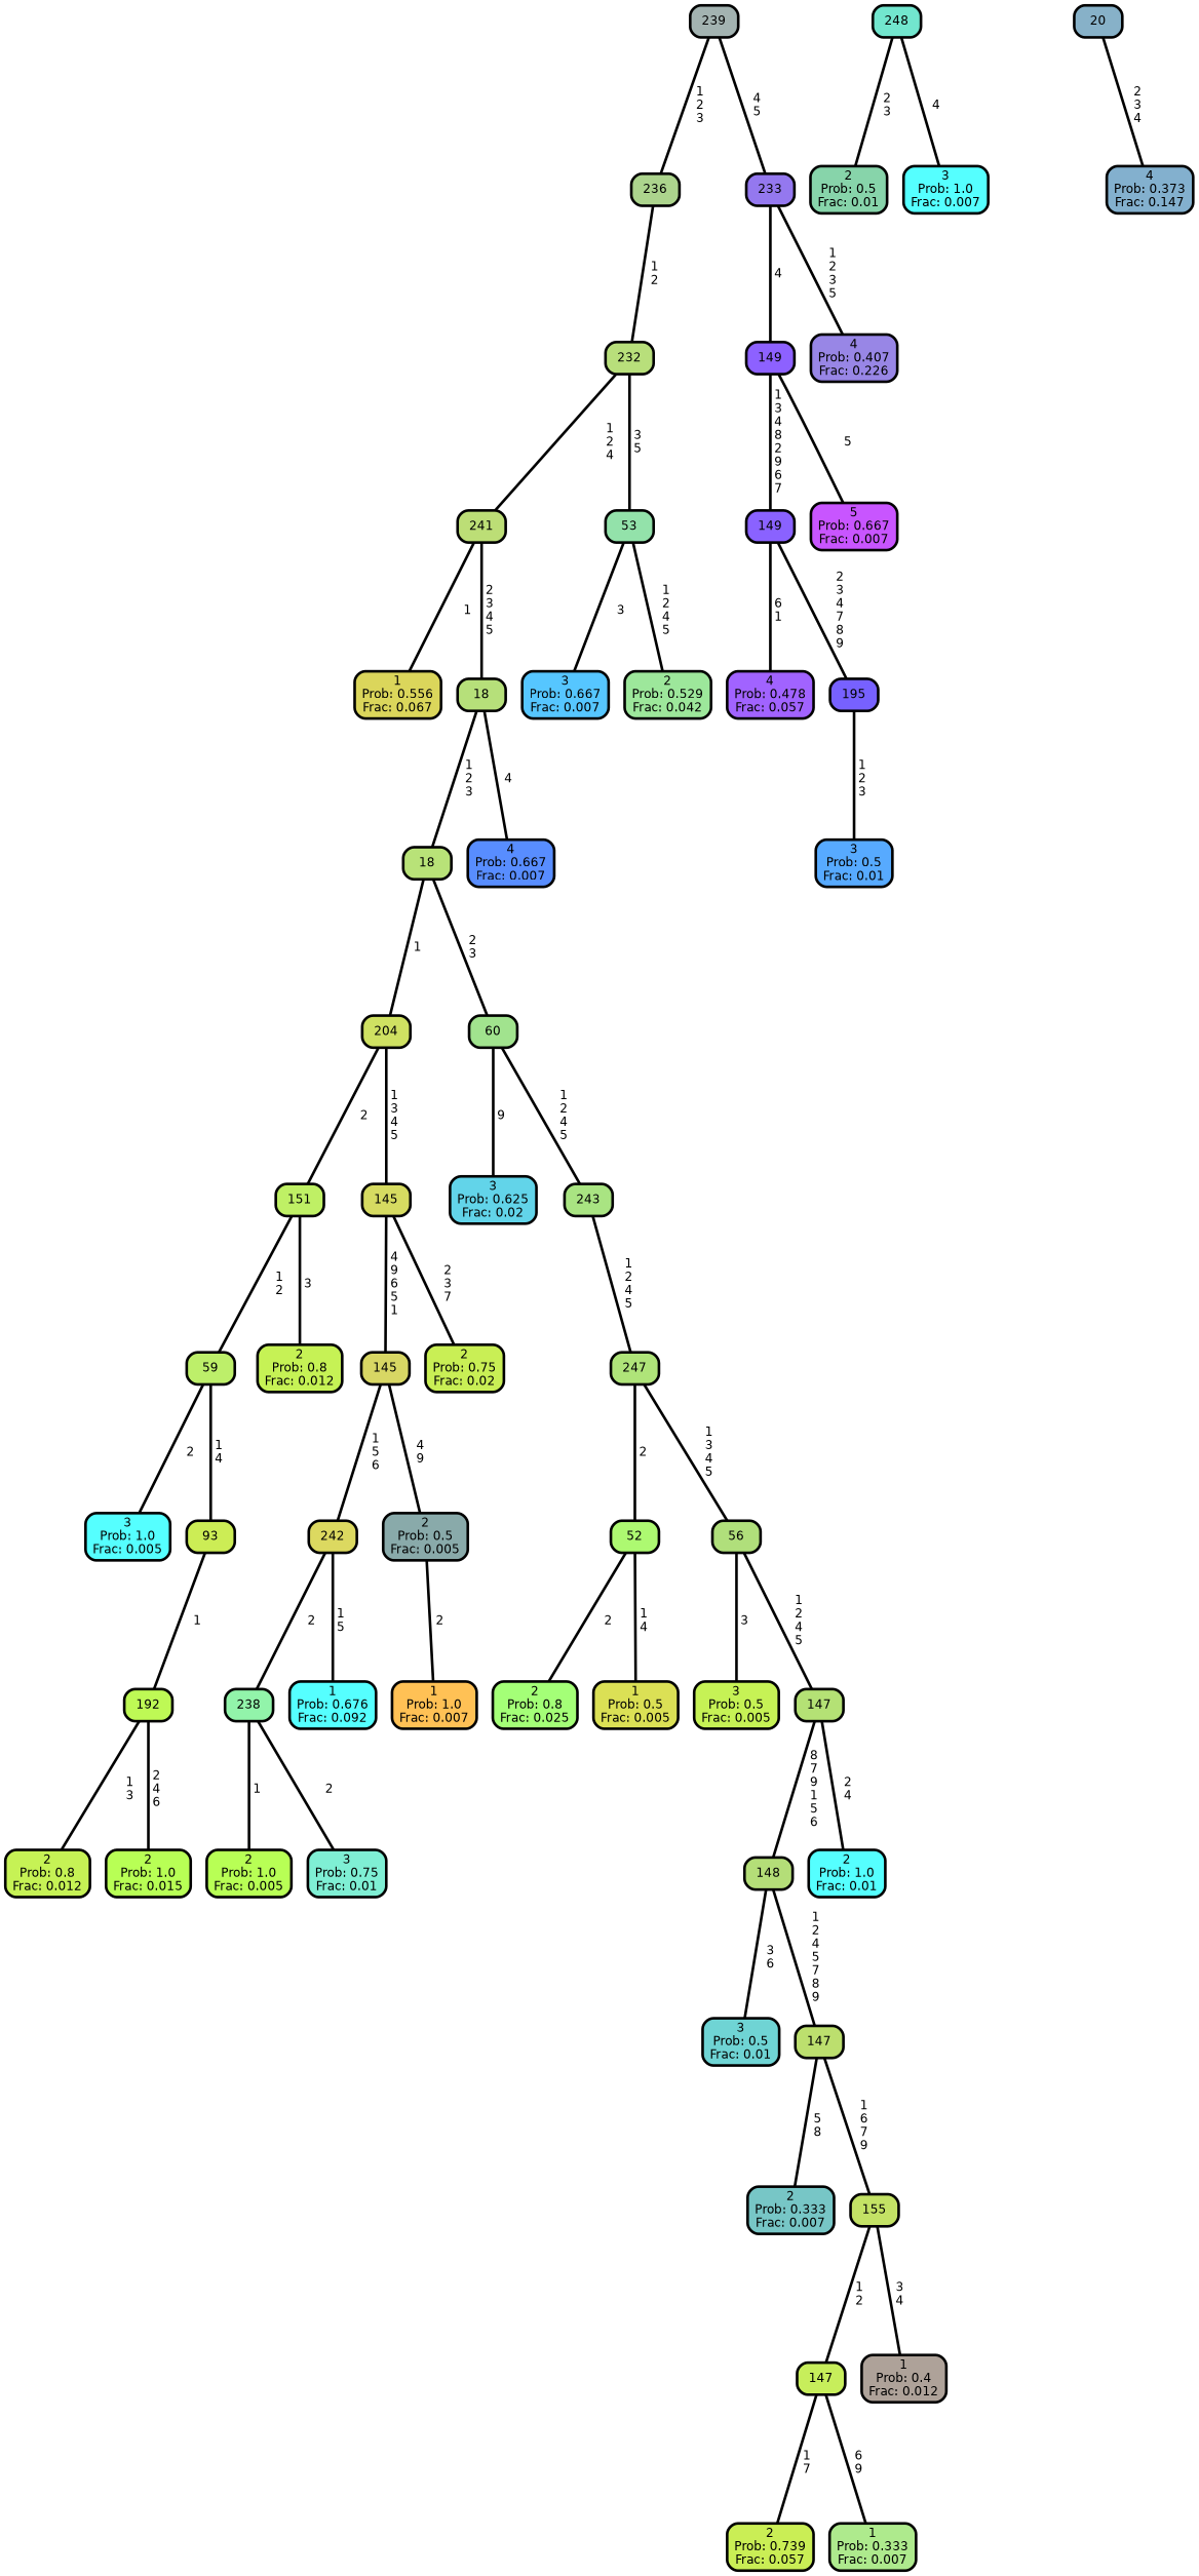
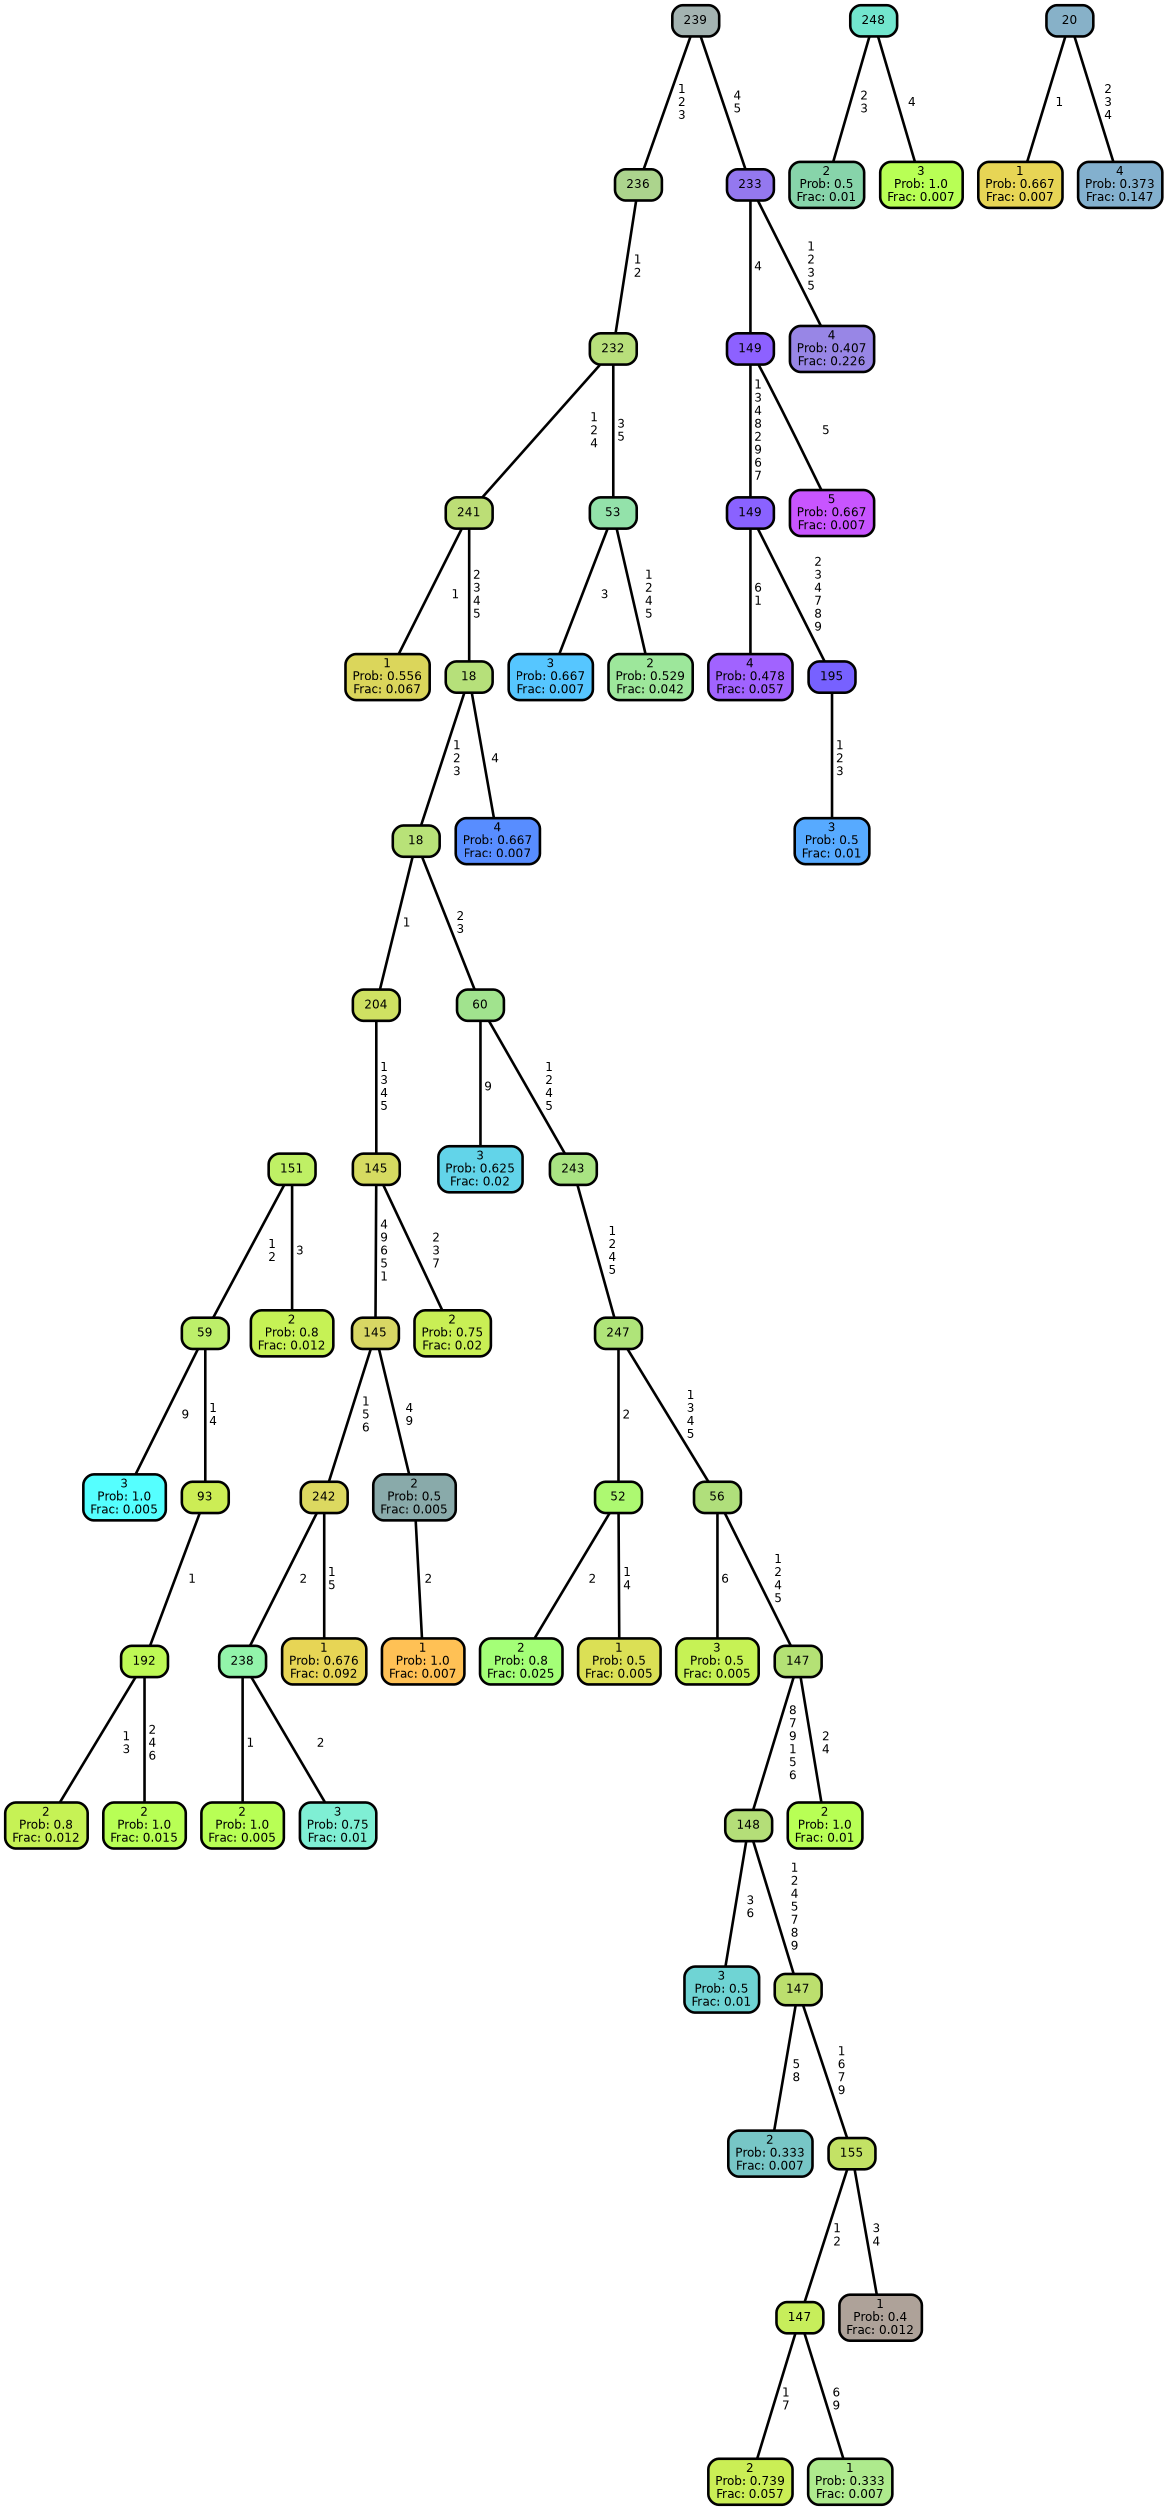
  graph {
    ranksep="0 equally"
    splines=straight
    node [color=black fillcolor="#c6f255" fontcolor=black fontname=helvetica penwidth=3 shape=box style="filled, rounded"]
    edge [color=black fontname=helvetica penwidth=3]
    n1 [fillcolor="#dbd65b" label="1\nProb: 0.556\nFrac: 0.067"]
    n2 [fillcolor="#bcde76" label=241]
    n3 [fillcolor="#b6e07a" label=18]
    n4 [fillcolor="#b8e278" label=18]
    n5 [fillcolor="#588dff" label="4\nProb: 0.667\nFrac: 0.007"]
    n6 [fillcolor="#55ffff" label="3\nProb: 1.0\nFrac: 0.005"]
    n7 [fillcolor="#bdef6a" label=59]
    n8 [fillcolor="#cced55" label=93]
    n9 [fillcolor="#bef955" label=192]
    n10 [label="2\nProb: 0.8\nFrac: 0.012"]
    n11 [fillcolor="#b8ff55" label="2\nProb: 1.0\nFrac: 0.015"]
    n12 [fillcolor="#ffc155" label="1\nProb: 1.0\nFrac: 0.007"]
    n13 [fillcolor="#bff065" label=151]
    n14 [label="2\nProb: 0.8\nFrac: 0.012"]
    n15 [fillcolor="#cfe162" label=204]
    n16 [fillcolor="#d6db61" label=145]
    n17 [fillcolor="#d8d764" label=145]
    n18 [fillcolor="#c9ef55" label="2\nProb: 0.75\nFrac: 0.02"]
    n19 [fillcolor="#b8ff55" label="2\nProb: 1.0\nFrac: 0.005"]
    n20 [fillcolor="#92f4aa" label=238]
    n21 [fillcolor="#7fefd4" label="3\nProb: 0.75\nFrac: 0.01"]
    n22 [fillcolor="#dcd960" label=242]
-   n23 [fillcolor="#55ffff" label="1\nProb: 0.676\nFrac: 0.092"]
+   n23 [fillcolor="#e7d555" label="1\nProb: 0.676\nFrac: 0.092"]
    n24 [fillcolor="#89aaaa" label="2\nProb: 0.5\nFrac: 0.005"]
    n25 [fillcolor="#a1e38e" label=60]
    n26 [fillcolor="#62d4e9" label="3\nProb: 0.625\nFrac: 0.02"]
    n27 [fillcolor="#a9e482" label=243]
    n28 [fillcolor="#afe479" label=247]
    n29 [fillcolor="#87d4aa" label="2\nProb: 0.5\nFrac: 0.01"]
    n30 [fillcolor="#72e6ce" label=248]
-   n31 [fillcolor="#55ffff" label="3\nProb: 1.0\nFrac: 0.007"]
+   n31 [fillcolor="#b8ff55" label="3\nProb: 1.0\nFrac: 0.007"]
    n32 [fillcolor="#adf971" label=52]
    n33 [fillcolor="#b0df7b" label=56]
    n34 [fillcolor="#a4ff77" label="2\nProb: 0.8\nFrac: 0.025"]
    n35 [fillcolor="#dbe055" label="1\nProb: 0.5\nFrac: 0.005"]
    n36 [label="3\nProb: 0.5\nFrac: 0.005"]
    n37 [fillcolor="#b4e175" label=147]
    n38 [fillcolor="#b4de78" label=148]
-   n39 [fillcolor="#55ffff" label="2\nProb: 1.0\nFrac: 0.01"]
+   n39 [fillcolor="#b8ff55" label="2\nProb: 1.0\nFrac: 0.01"]
    n40 [fillcolor="#6fd4d4" label="3\nProb: 0.5\nFrac: 0.01"]
    n41 [fillcolor="#bcdf6e" label=147]
    n42 [fillcolor="#77c6c6" label="2\nProb: 0.333\nFrac: 0.007"]
    n43 [fillcolor="#c3e265" label=155]
    n44 [fillcolor="#c7ee5b" label=147]
    n45 [fillcolor="#aea299" label="1\nProb: 0.4\nFrac: 0.012"]
    n46 [fillcolor="#caee55" label="2\nProb: 0.739\nFrac: 0.057"]
    n47 [fillcolor="#aeea8d" label="1\nProb: 0.333\nFrac: 0.007"]
    n48 [fillcolor="#b8df7b" label=232]
    n49 [fillcolor="#93e2aa" label=53]
    n50 [fillcolor="#56c6ff" label="3\nProb: 0.667\nFrac: 0.007"]
    n51 [fillcolor="#9de79b" label="2\nProb: 0.529\nFrac: 0.042"]
    n52 [fillcolor="#acd48d" label=236]
    n53 [fillcolor="#87b1c8" label=20]
+   n54 [fillcolor="#e7d555" label="1\nProb: 0.667\nFrac: 0.007"]
    n55 [fillcolor="#83b0ce" label="4\nProb: 0.373\nFrac: 0.147"]
    n56 [fillcolor="#a3b3b1" label=239]
    n57 [fillcolor="#9478ef" label=233]
    n58 [fillcolor="#8d61ff" label=149]
    n59 [fillcolor="#9886e6" label="4\nProb: 0.407\nFrac: 0.226"]
    n60 [fillcolor="#a163ff" label="4\nProb: 0.478\nFrac: 0.057"]
    n61 [fillcolor="#8a62ff" label=149]
    n62 [fillcolor="#7761ff" label=195]
    n63 [fillcolor="#57aaff" label="3\nProb: 0.5\nFrac: 0.01"]
    n64 [fillcolor="#c855ff" label="5\nProb: 0.667\nFrac: 0.007"]
    subgraph sub_1 {
      rank=same
    }
    n2 -- n1 [label=" 1"]
    n2 -- n3 [label=" 2\n 3\n 4\n 5"]
    n3 -- n4 [label=" 1\n 2\n 3"]
    n3 -- n5 [label=" 4"]
    n4 -- n15 [label=" 1"]
    n4 -- n25 [label=" 2\n 3"]
-   n7 -- n6 [label=" 2"]
+   n7 -- n6 [label=" 9"]
    n7 -- n8 [label=" 1\n 4"]
    n8 -- n9 [label=" 1"]
    n9 -- n10 [label=" 1\n 3"]
    n9 -- n11 [label=" 2\n 4\n 6"]
    n13 -- n7 [label=" 1\n 2"]
    n13 -- n14 [label=" 3"]
-   n15 -- n13 [label=" 2"]
    n15 -- n16 [label=" 1\n 3\n 4\n 5"]
    n16 -- n17 [label=" 4\n 9\n 6\n 5\n 1"]
    n16 -- n18 [label=" 2\n 3\n 7"]
    n17 -- n22 [label=" 1\n 5\n 6"]
    n17 -- n24 [label=" 4\n 9"]
    n20 -- n19 [label=" 1"]
    n20 -- n21 [label=" 2"]
    n22 -- n20 [label=" 2"]
    n22 -- n23 [label=" 1\n 5"]
    n24 -- n12 [label=" 2"]
    n25 -- n26 [label=" 9"]
    n25 -- n27 [label=" 1\n 2\n 4\n 5"]
    n27 -- n28 [label=" 1\n 2\n 4\n 5"]
    n28 -- n32 [label=" 2"]
    n28 -- n33 [label=" 1\n 3\n 4\n 5"]
    n30 -- n29 [label=" 2\n 3"]
    n30 -- n31 [label=" 4"]
    n32 -- n34 [label=" 2"]
    n32 -- n35 [label=" 1\n 4"]
-   n33 -- n36 [label=" 3"]
+   n33 -- n36 [label=" 6"]
    n33 -- n37 [label=" 1\n 2\n 4\n 5"]
    n37 -- n38 [label=" 8\n 7\n 9\n 1\n 5\n 6"]
    n37 -- n39 [label=" 2\n 4"]
    n38 -- n40 [label=" 3\n 6"]
    n38 -- n41 [label=" 1\n 2\n 4\n 5\n 7\n 8\n 9"]
    n41 -- n42 [label=" 5\n 8"]
    n41 -- n43 [label=" 1\n 6\n 7\n 9"]
    n43 -- n44 [label=" 1\n 2"]
    n43 -- n45 [label=" 3\n 4"]
    n44 -- n46 [label=" 1\n 7"]
    n44 -- n47 [label=" 6\n 9"]
    n48 -- n2 [label=" 1\n 2\n 4"]
    n48 -- n49 [label=" 3\n 5"]
    n49 -- n50 [label=" 3"]
    n49 -- n51 [label=" 1\n 2\n 4\n 5"]
    n52 -- n48 [label=" 1\n 2"]
+   n53 -- n54 [label=" 1"]
    n53 -- n55 [label=" 2\n 3\n 4"]
    n56 -- n52 [label=" 1\n 2\n 3"]
    n56 -- n57 [label=" 4\n 5"]
    n57 -- n58 [label=" 4"]
    n57 -- n59 [label=" 1\n 2\n 3\n 5"]
    n58 -- n61 [label=" 1\n 3\n 4\n 8\n 2\n 9\n 6\n 7"]
    n58 -- n64 [label=" 5"]
    n61 -- n60 [label=" 6\n 1"]
    n61 -- n62 [label=" 2\n 3\n 4\n 7\n 8\n 9"]
    n62 -- n63 [label=" 1\n 2\n 3"]
  }
